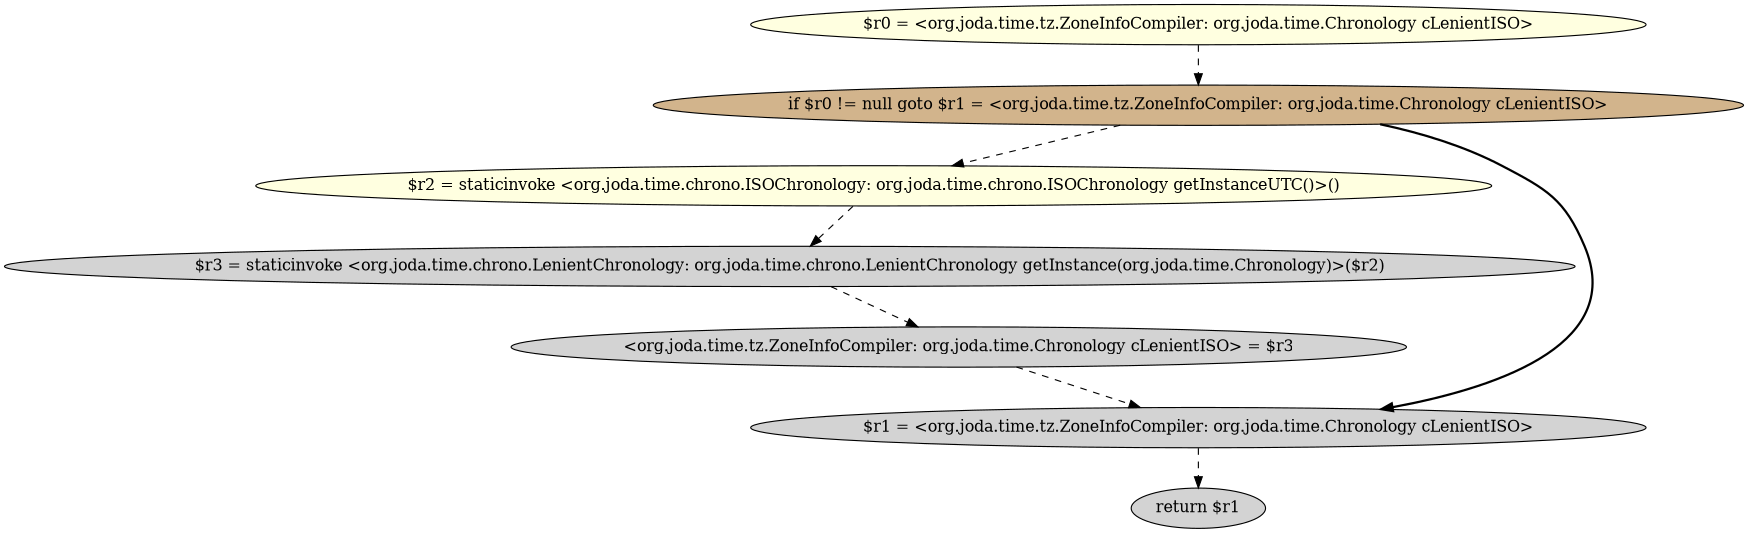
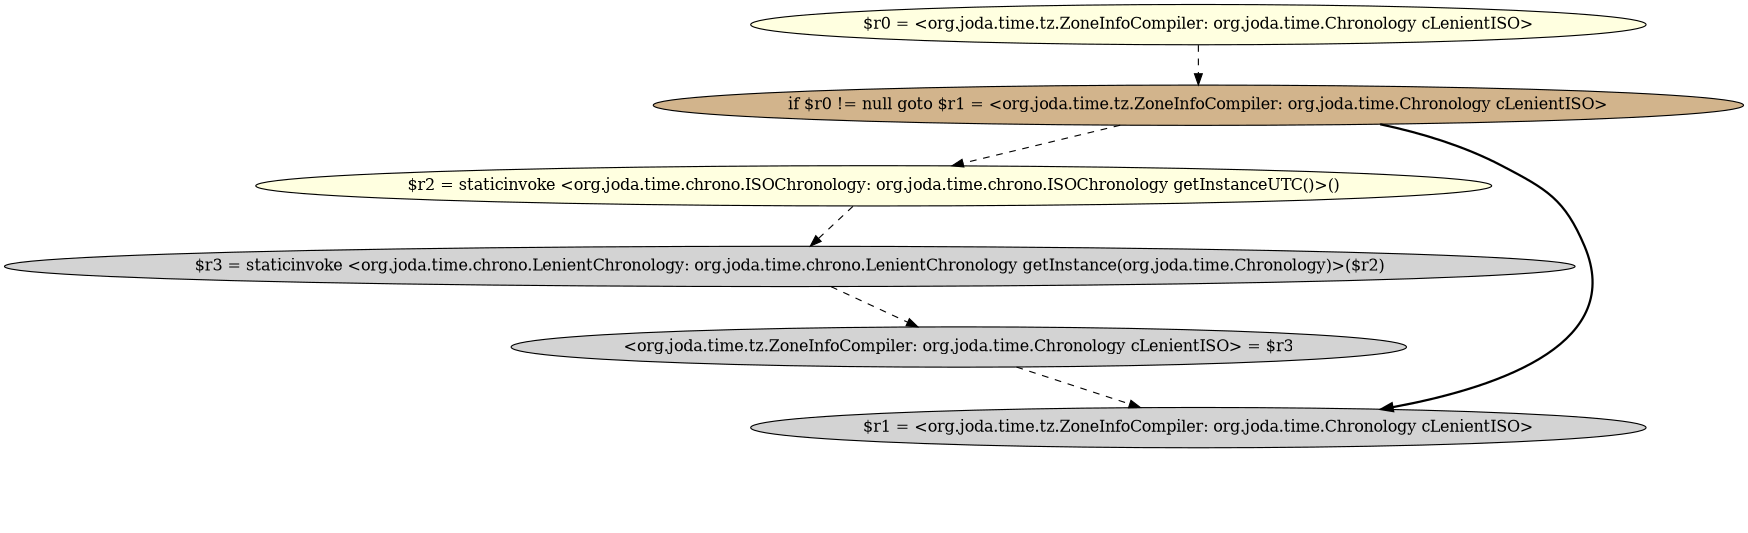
  digraph {
    node [style=filled fillcolor=lightgrey]
    edge [style=dashed]
    "$r0 = <org.joda.time.tz.ZoneInfoCompiler: org.joda.time.Chronology cLenientISO>" [fillcolor=lightyellow]
    "if $r0 != null goto $r1 = <org.joda.time.tz.ZoneInfoCompiler: org.joda.time.Chronology cLenientISO>" [fillcolor=tan]
    "$r2 = staticinvoke <org.joda.time.chrono.ISOChronology: org.joda.time.chrono.ISOChronology getInstanceUTC()>()" [fillcolor=lightyellow]
    "$r1 = <org.joda.time.tz.ZoneInfoCompiler: org.joda.time.Chronology cLenientISO>"
    "$r3 = staticinvoke <org.joda.time.chrono.LenientChronology: org.joda.time.chrono.LenientChronology getInstance(org.joda.time.Chronology)>($r2)"
    "<org.joda.time.tz.ZoneInfoCompiler: org.joda.time.Chronology cLenientISO> = $r3"
-   "return $r1"
    "$r0 = <org.joda.time.tz.ZoneInfoCompiler: org.joda.time.Chronology cLenientISO>" -> "if $r0 != null goto $r1 = <org.joda.time.tz.ZoneInfoCompiler: org.joda.time.Chronology cLenientISO>"
    "if $r0 != null goto $r1 = <org.joda.time.tz.ZoneInfoCompiler: org.joda.time.Chronology cLenientISO>" -> "$r2 = staticinvoke <org.joda.time.chrono.ISOChronology: org.joda.time.chrono.ISOChronology getInstanceUTC()>()"
    "if $r0 != null goto $r1 = <org.joda.time.tz.ZoneInfoCompiler: org.joda.time.Chronology cLenientISO>" -> "$r1 = <org.joda.time.tz.ZoneInfoCompiler: org.joda.time.Chronology cLenientISO>" [style=bold]
    "$r2 = staticinvoke <org.joda.time.chrono.ISOChronology: org.joda.time.chrono.ISOChronology getInstanceUTC()>()" -> "$r3 = staticinvoke <org.joda.time.chrono.LenientChronology: org.joda.time.chrono.LenientChronology getInstance(org.joda.time.Chronology)>($r2)"
-   "$r1 = <org.joda.time.tz.ZoneInfoCompiler: org.joda.time.Chronology cLenientISO>" -> "return $r1"
    "$r3 = staticinvoke <org.joda.time.chrono.LenientChronology: org.joda.time.chrono.LenientChronology getInstance(org.joda.time.Chronology)>($r2)" -> "<org.joda.time.tz.ZoneInfoCompiler: org.joda.time.Chronology cLenientISO> = $r3"
    "<org.joda.time.tz.ZoneInfoCompiler: org.joda.time.Chronology cLenientISO> = $r3" -> "$r1 = <org.joda.time.tz.ZoneInfoCompiler: org.joda.time.Chronology cLenientISO>"
  }
